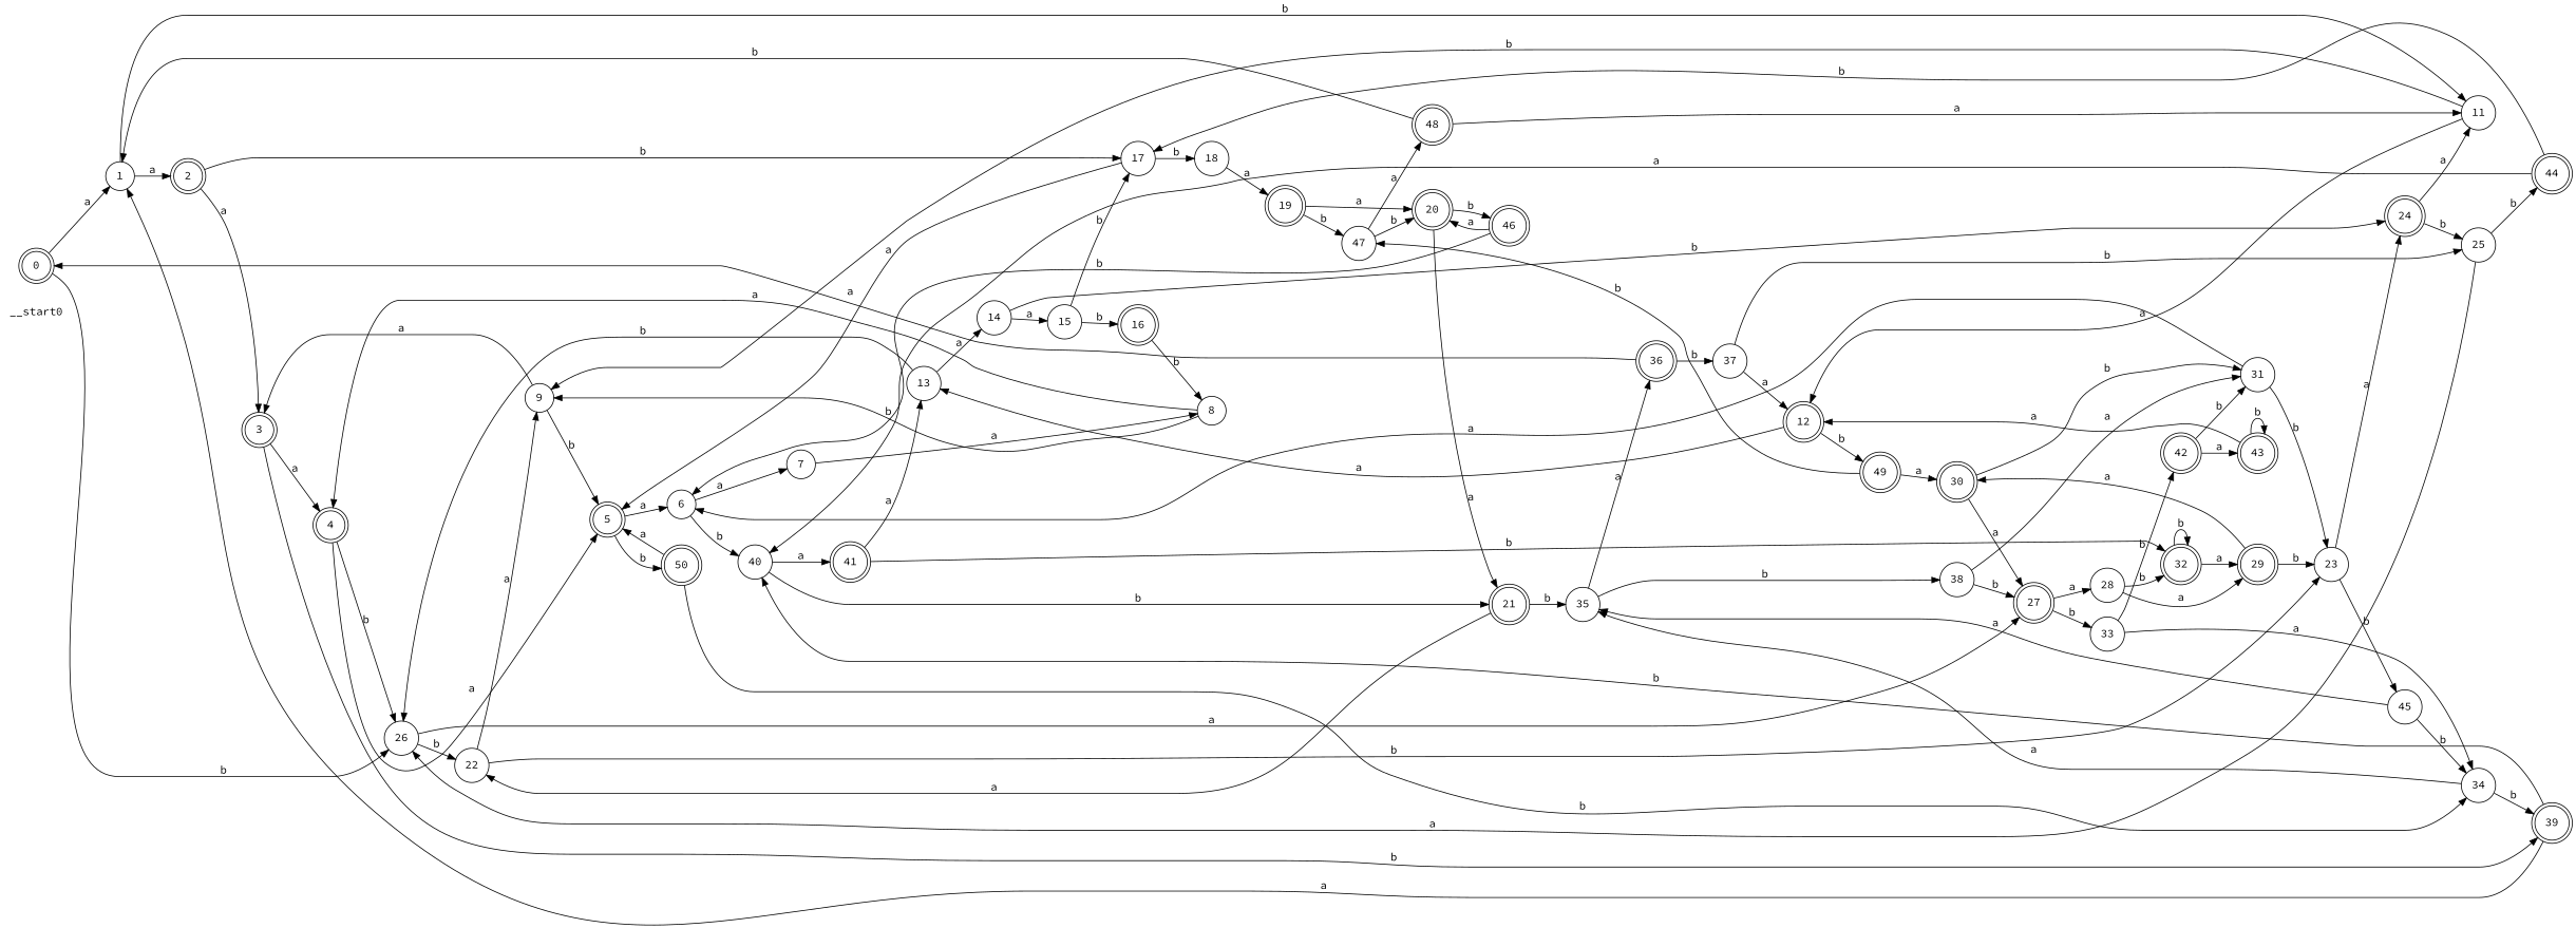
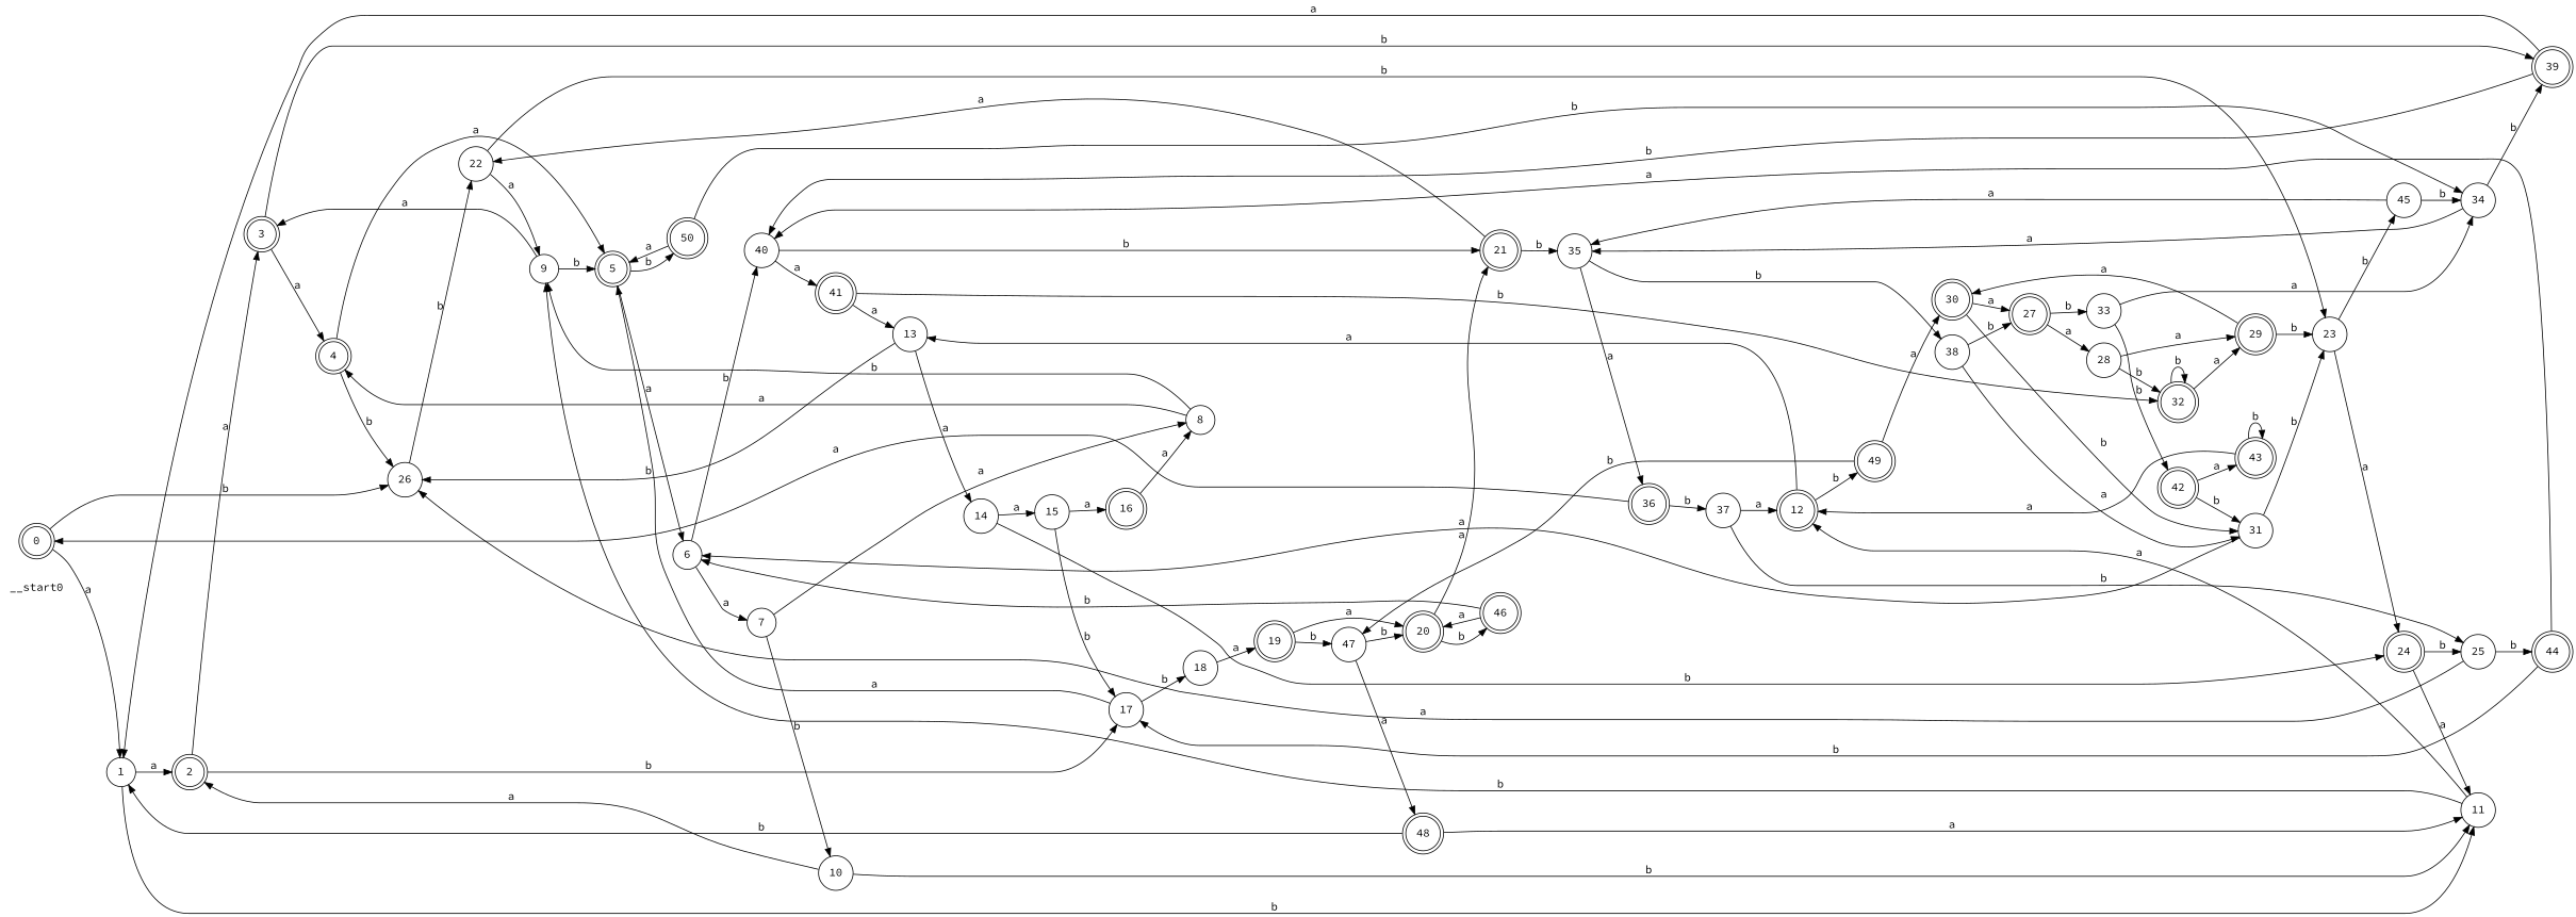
  digraph {
    fontname="Source Code Pro"
    rankdir=LR
    node [fontname="Source Code Pro" shape=circle color=black fillcolor=white style=filled]
    edge [fontname="Source Code Pro"]
    __start0 [shape=none color="" fillcolor="" style=""]
    n2 [label=0 shape=doublecircle style="rounded,filled"]
    n3 [label=1]
    n4 [label=26]
    n5 [label=2 shape=doublecircle style="rounded,filled"]
    n6 [label=11]
    n7 [label=22]
    n8 [label=27 shape=doublecircle style="rounded,filled"]
    n9 [label=3 shape=doublecircle style="rounded,filled"]
    n10 [label=17]
    n11 [label=9]
    n12 [label=12 shape=doublecircle style="rounded,filled"]
    n13 [label=4 shape=doublecircle style="rounded,filled"]
    n14 [label=39 shape=doublecircle style="rounded,filled"]
    n15 [label=5 shape=doublecircle style="rounded,filled"]
    n16 [label=18]
    n17 [label=40]
    n18 [label=6]
    n19 [label=50 shape=doublecircle style="rounded,filled"]
    n20 [label=7]
    n21 [label=34]
    n22 [label=8]
+   n23 [label=10]
    n24 [label=41 shape=doublecircle style="rounded,filled"]
    n25 [label=21 shape=doublecircle style="rounded,filled"]
    n26 [label=13]
    n27 [label=49 shape=doublecircle style="rounded,filled"]
    n28 [label=14]
    n29 [label=47]
    n30 [label=30 shape=doublecircle style="rounded,filled"]
    n31 [label=15]
    n32 [label=24 shape=doublecircle style="rounded,filled"]
    n33 [label=16 shape=doublecircle style="rounded,filled"]
    n34 [label=25]
    n35 [label=19 shape=doublecircle style="rounded,filled"]
    n36 [label=20 shape=doublecircle style="rounded,filled"]
    n37 [label=32 shape=doublecircle style="rounded,filled"]
    n38 [label=46 shape=doublecircle style="rounded,filled"]
    n39 [label=48 shape=doublecircle style="rounded,filled"]
    n40 [label=35]
    n41 [label=23]
    n42 [label=36 shape=doublecircle style="rounded,filled"]
    n43 [label=38]
    n44 [label=45]
    n45 [label=44 shape=doublecircle style="rounded,filled"]
    n46 [label=28]
    n47 [label=33]
    n48 [label=29 shape=doublecircle style="rounded,filled"]
    n49 [label=42 shape=doublecircle style="rounded,filled"]
    n50 [label=31]
    n51 [label=43 shape=doublecircle style="rounded,filled"]
    n52 [label=37]
    n2 -> n3 [label=a]
    n2 -> n4 [label=b]
    n3 -> n5 [label=a]
    n3 -> n6 [label=b]
    n4 -> n7 [label=b]
-   n4 -> n8 [label=a]
    n5 -> n9 [label=a]
    n5 -> n10 [label=b]
    n6 -> n11 [label=b]
    n6 -> n12 [label=a]
    n7 -> n11 [label=a]
    n7 -> n41 [label=b]
    n8 -> n46 [label=a]
    n8 -> n47 [label=b]
    n9 -> n13 [label=a]
    n9 -> n14 [label=b]
    n10 -> n15 [label=a]
    n10 -> n16 [label=b]
    n11 -> n9 [label=a]
    n11 -> n15 [label=b]
    n12 -> n26 [label=a]
    n12 -> n27 [label=b]
    n13 -> n4 [label=b]
    n13 -> n15 [label=a]
    n14 -> n3 [label=a]
    n14 -> n17 [label=b]
    n15 -> n18 [label=a]
    n15 -> n19 [label=b]
    n16 -> n35 [label=a]
    n17 -> n24 [label=a]
    n17 -> n25 [label=b]
    n18 -> n17 [label=b]
    n18 -> n20 [label=a]
    n19 -> n15 [label=a]
    n19 -> n21 [label=b]
    n20 -> n22 [label=a]
+   n20 -> n23 [label=b]
    n21 -> n14 [label=b]
    n21 -> n40 [label=a]
    n22 -> n11 [label=b]
    n22 -> n13 [label=a]
+   n23 -> n5 [label=a]
+   n23 -> n6 [label=b]
    n24 -> n26 [label=a]
    n24 -> n37 [label=b]
    n25 -> n7 [label=a]
    n25 -> n40 [label=b]
    n26 -> n4 [label=b]
    n26 -> n28 [label=a]
    n27 -> n29 [label=b]
    n27 -> n30 [label=a]
    n28 -> n31 [label=a]
    n28 -> n32 [label=b]
    n29 -> n36 [label=b]
    n29 -> n39 [label=a]
    n30 -> n8 [label=a]
    n30 -> n50 [label=b]
    n31 -> n10 [label=b]
-   n31 -> n33 [label=b]
+   n31 -> n33 [label=a]
    n32 -> n6 [label=a]
    n32 -> n34 [label=b]
-   n33 -> n22 [label=b]
+   n33 -> n22 [label=a]
    n34 -> n4 [label=a]
    n34 -> n45 [label=b]
    n35 -> n29 [label=b]
    n35 -> n36 [label=a]
    n36 -> n25 [label=a]
    n36 -> n38 [label=b]
    n37 -> n37 [label=b]
    n37 -> n48 [label=a]
    n38 -> n18 [label=b]
    n38 -> n36 [label=a]
    n39 -> n3 [label=b]
    n39 -> n6 [label=a]
    n40 -> n42 [label=a]
    n40 -> n43 [label=b]
    n41 -> n32 [label=a]
    n41 -> n44 [label=b]
    n42 -> n2 [label=a]
    n42 -> n52 [label=b]
    n43 -> n8 [label=b]
    n43 -> n50 [label=a]
    n44 -> n21 [label=b]
    n44 -> n40 [label=a]
    n45 -> n10 [label=b]
    n45 -> n17 [label=a]
    n46 -> n37 [label=b]
    n46 -> n48 [label=a]
    n47 -> n21 [label=a]
    n47 -> n49 [label=b]
    n48 -> n30 [label=a]
    n48 -> n41 [label=b]
    n49 -> n50 [label=b]
    n49 -> n51 [label=a]
    n50 -> n18 [label=a]
    n50 -> n41 [label=b]
    n51 -> n12 [label=a]
    n51 -> n51 [label=b]
    n52 -> n12 [label=a]
    n52 -> n34 [label=b]
  }
